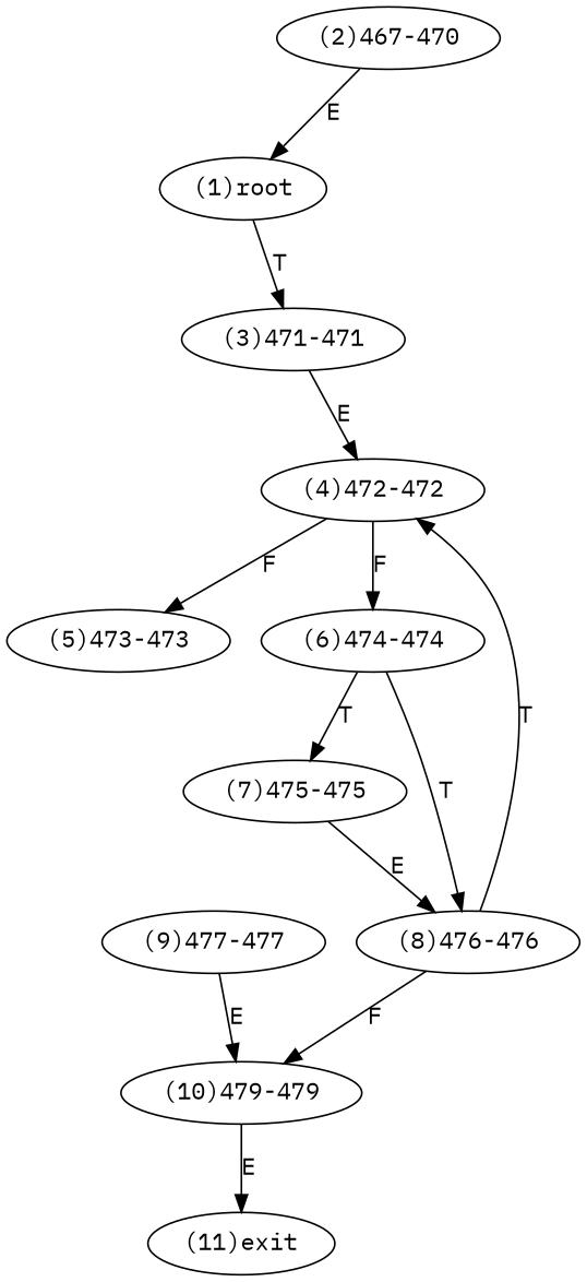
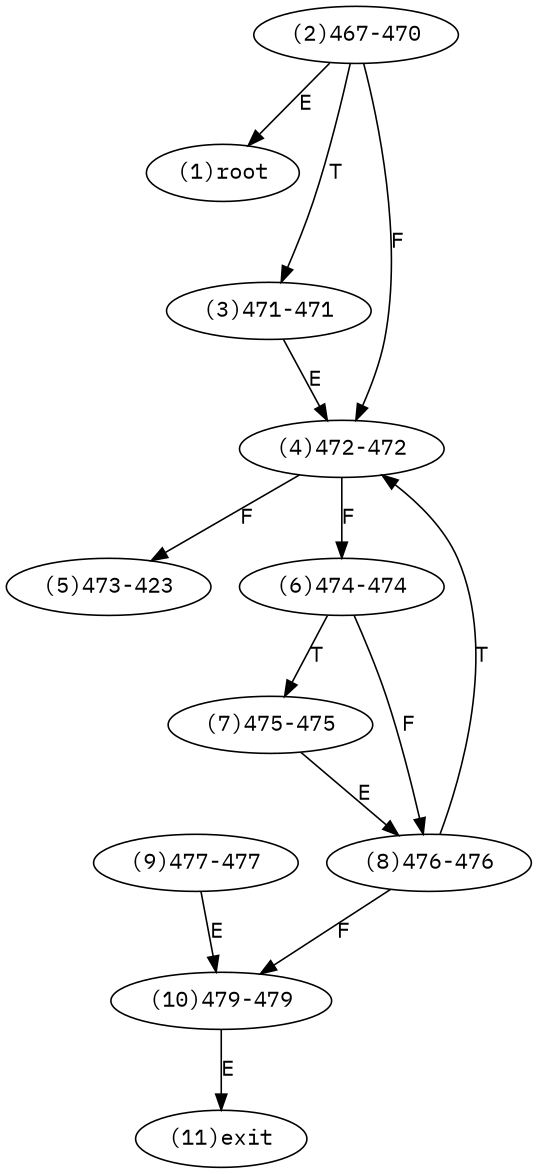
  digraph {
    fontname="IBM Plex Mono"
    node [fontname="IBM Plex Mono"]
    edge [fontname="IBM Plex Mono"]
    n1 [label="(1)root"]
    n2 [label="(2)467-470"]
    n3 [label="(3)471-471"]
    n4 [label="(4)472-472"]
-   n5 [label="(5)473-473"]
+   n5 [label="(5)473-423"]
    n6 [label="(6)474-474"]
    n7 [label="(7)475-475"]
    n8 [label="(8)476-476"]
    n9 [label="(10)479-479"]
    n10 [label="(9)477-477"]
    n11 [label="(11)exit"]
    n2 -> n1 [label=E]
-   n1 -> n3 [label=T]
+   n2 -> n3 [label=T]
+   n2 -> n4 [label=F]
    n3 -> n4 [label=E]
    n4 -> n5 [label=F]
    n4 -> n6 [label=F]
    n6 -> n7 [label=T]
-   n6 -> n8 [label=T]
+   n6 -> n8 [label=F]
    n7 -> n8 [label=E]
    n8 -> n4 [label=T]
    n8 -> n9 [label=F]
    n9 -> n11 [label=E]
    n10 -> n9 [label=E]
  }
